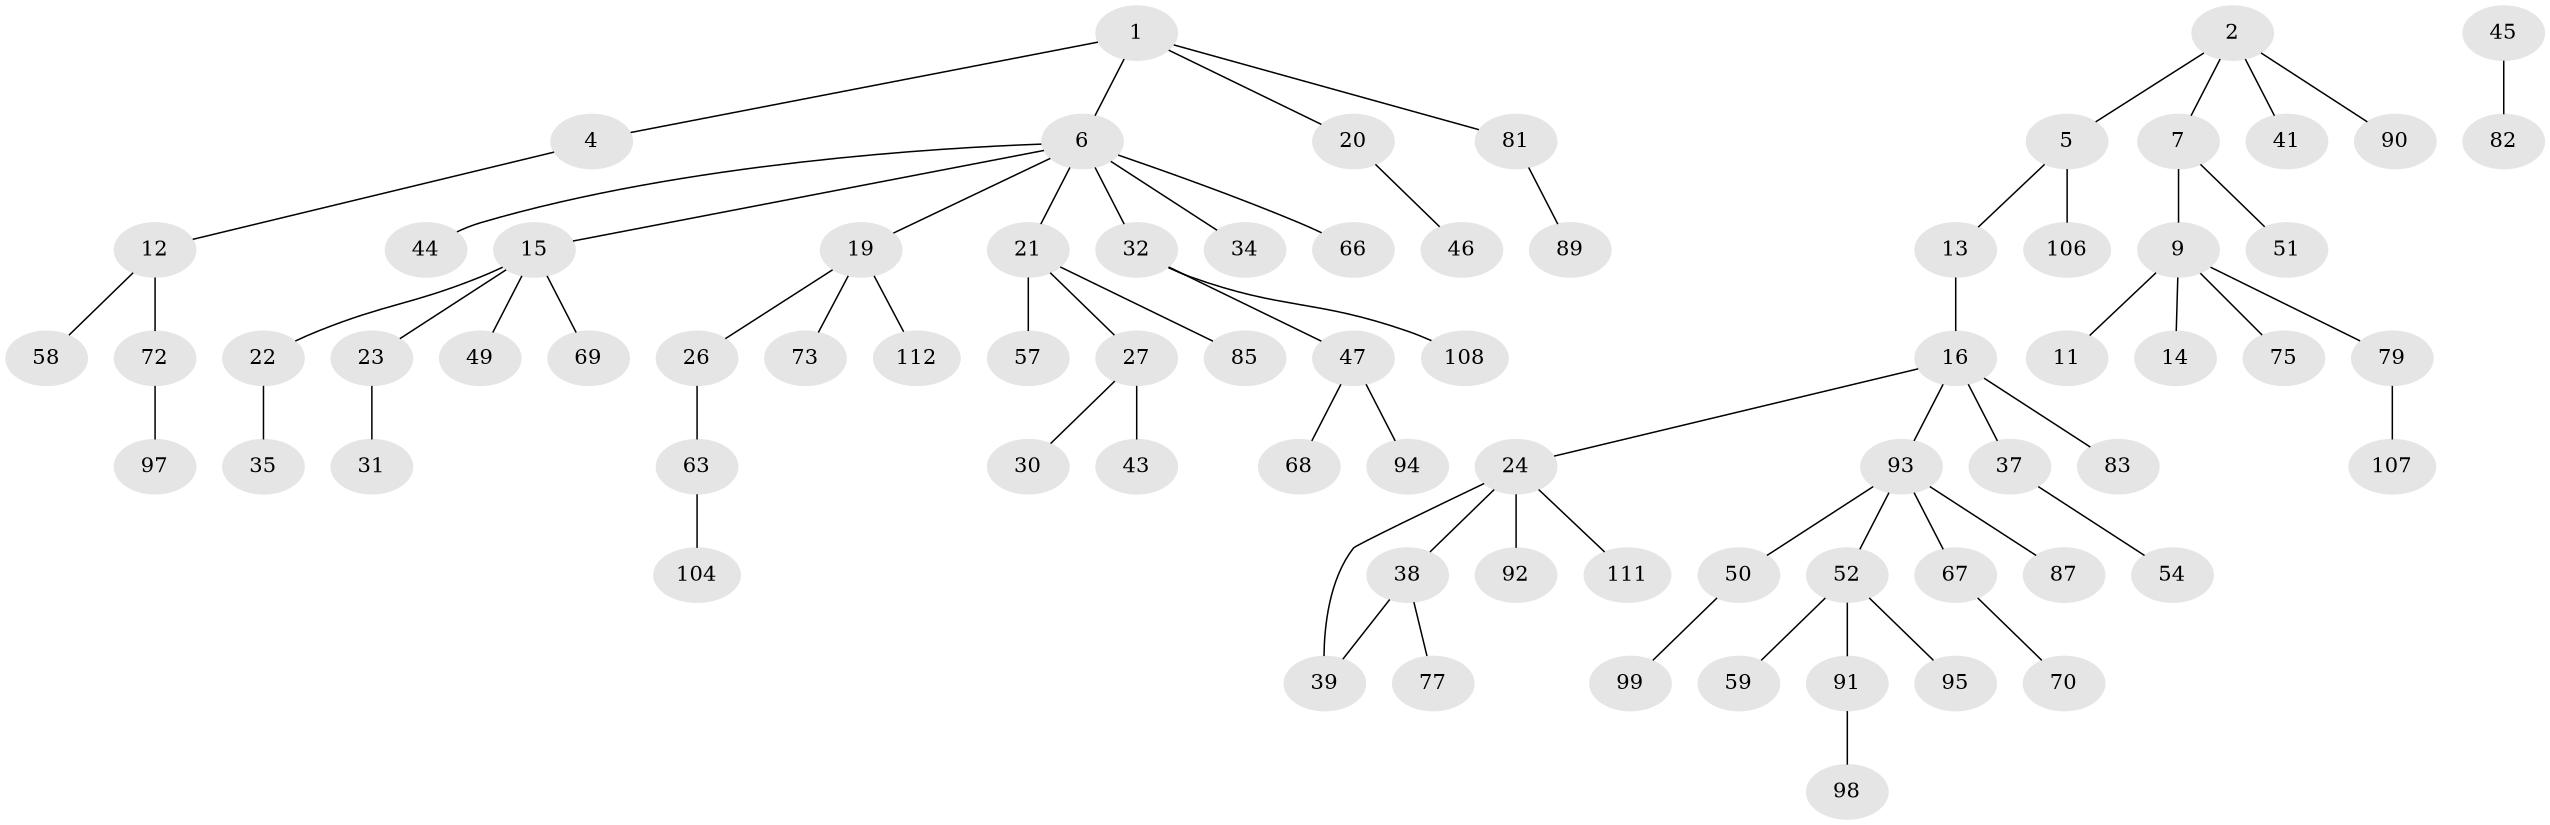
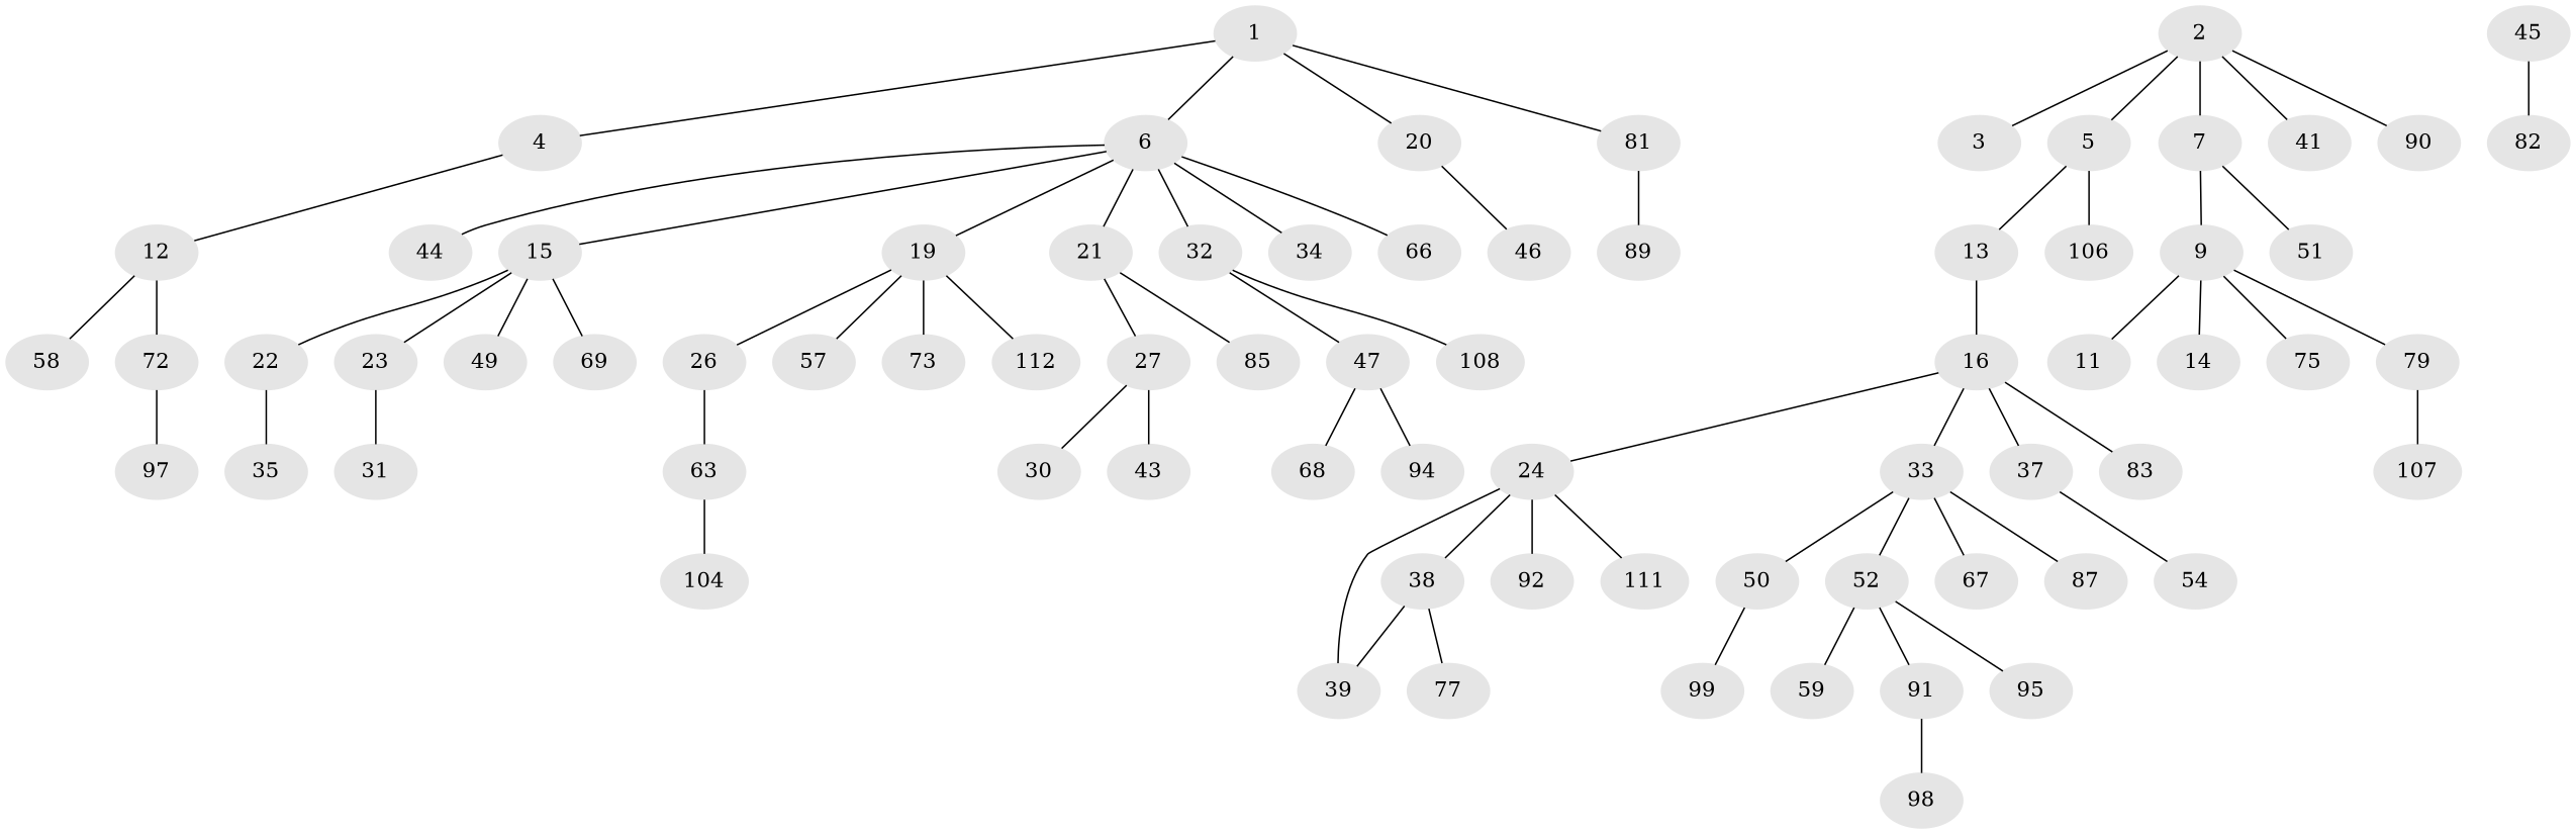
  graph {
    node [color=gray90 style=filled]
    1 [super="+36"]
    4
    6 [super="+8"]
    20 [super="+29"]
    81
    2 [super="+10"]
+   3 [super="+93"]
    5 [super="+28"]
    7 [super="+56"]
    41
    90
    12 [super="+25"]
    44
    15 [super="+18"]
    19 [super="+62"]
    21 [super="+78"]
    32 [super="+105"]
    34
    n19 [label=66]
    46
    89
    13
    106
    9
    51
    58
    72 [super="+80"]
    16 [super="+17"]
    22
    23 [super="+71"]
    49
    69
    26
    57
    73 [super="+84"]
    112
    27
    85
    47 [super="+61"]
    108
    11 [super="+55"]
    14 [super="+60"]
    75
    79 [super="+101"]
    107 [super="+109"]
    97 [super="+103"]
    24 [super="+66"]
-   33 [super="+48" label=93]
+   33 [super="+48"]
    37 [super="+42"]
    83
    35
    31
    38 [super="+40"]
    39
    92
    111
    50 [super="+64"]
    52 [super="+53"]
    67
    87
    54
    63 [super="+65"]
    30 [super="+100"]
    43 [super="+88"]
    77 [super="+102"]
    104
    68
    94
    99 [super="+110"]
    59 [super="+86"]
    91 [super="+96"]
    95
-   70 [super="+74"]
    45
    82
    98
    1 -- 4
    1 -- 6
    1 -- 20
    1 -- 81
    4 -- 12
    6 -- 44
    6 -- 15
    6 -- 19
    6 -- 21
    6 -- 32
    6 -- 34
    6 -- n19
    20 -- 46
    81 -- 89
+   2 -- 3
    2 -- 5
    2 -- 7
    2 -- 41
    2 -- 90
    5 -- 13
    5 -- 106
    7 -- 9
    7 -- 51
    12 -- 58
    12 -- 72
    15 -- 22
    15 -- 23
    15 -- 49
    15 -- 69
    19 -- 26
-   21 -- 57
+   19 -- 57
    19 -- 73
    19 -- 112
    21 -- 27
    21 -- 85
    32 -- 47
    32 -- 108
    13 -- 16
    9 -- 11
    9 -- 14
    9 -- 75
    9 -- 79
    72 -- 97
    16 -- 24
    16 -- 33
    16 -- 37
    16 -- 83
    22 -- 35
    23 -- 31
    26 -- 63
    27 -- 30
    27 -- 43
    47 -- 68
    47 -- 94
    79 -- 107
    24 -- 38
    24 -- 39
    24 -- 92
    24 -- 111
    33 -- 50
    33 -- 52
    33 -- 67
    33 -- 87
    37 -- 54
    38 -- 39
    38 -- 77
    50 -- 99
    52 -- 59
    52 -- 91
    52 -- 95
-   67 -- 70
    63 -- 104
    91 -- 98
    45 -- 82
  }
